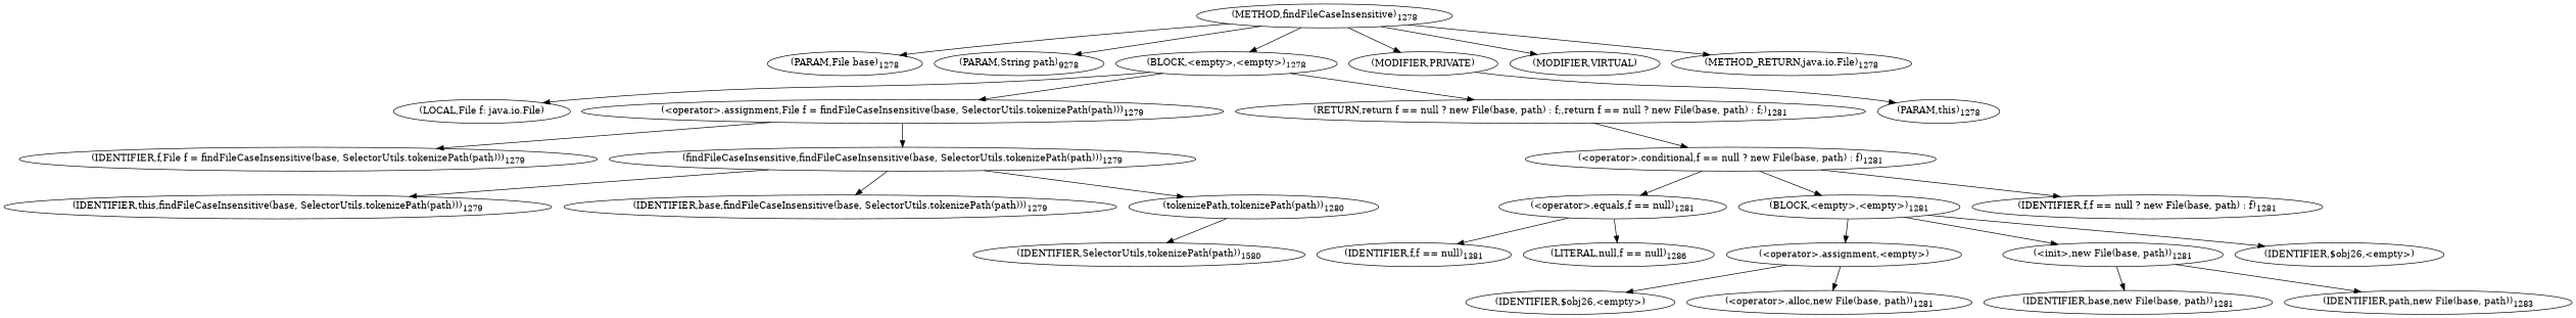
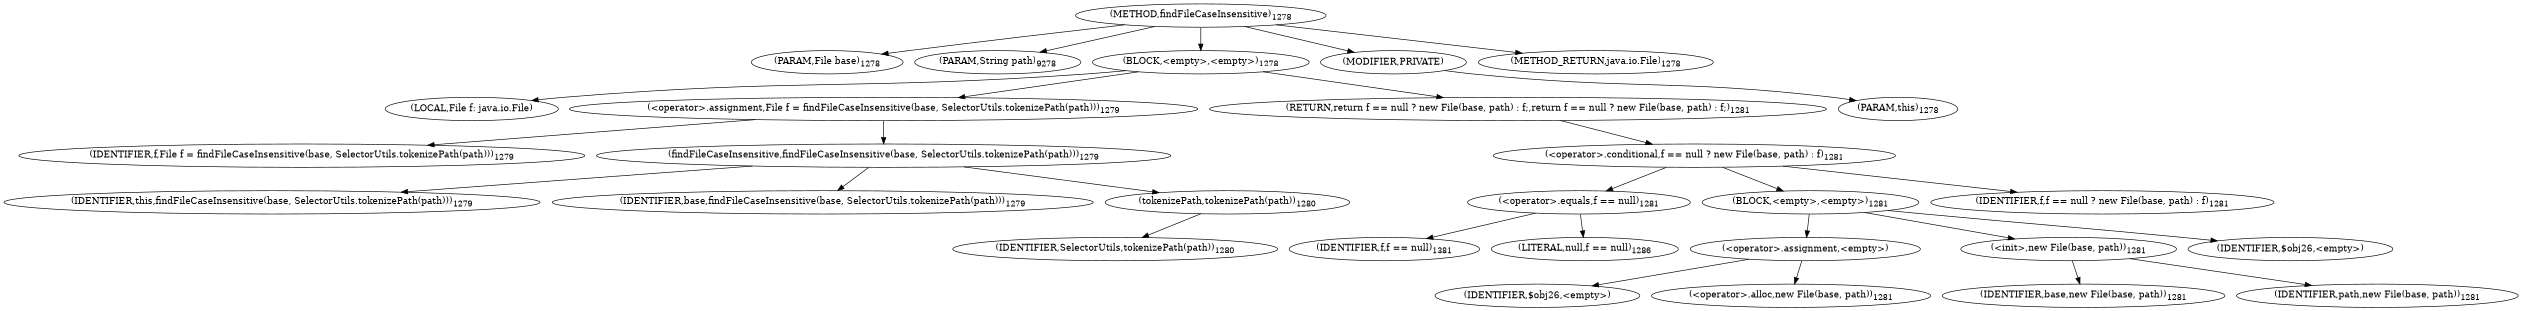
  digraph {
    n1 [label=<(METHOD,findFileCaseInsensitive)<SUB>1278</SUB>>]
    n2 [label=<(PARAM,File base)<SUB>1278</SUB>>]
    n3 [label=<(PARAM,String path)<SUB>9278</SUB>>]
    n4 [label=<(BLOCK,&lt;empty&gt;,&lt;empty&gt;)<SUB>1278</SUB>>]
    n5 [label=<(MODIFIER,PRIVATE)>]
-   n6 [label=<(MODIFIER,VIRTUAL)>]
    n7 [label=<(METHOD_RETURN,java.io.File)<SUB>1278</SUB>>]
    n8 [label=<(PARAM,this)<SUB>1278</SUB>>]
    n9 [label=<(LOCAL,File f: java.io.File)>]
    n10 [label=<(&lt;operator&gt;.assignment,File f = findFileCaseInsensitive(base, SelectorUtils.tokenizePath(path)))<SUB>1279</SUB>>]
    n11 [label=<(RETURN,return f == null ? new File(base, path) : f;,return f == null ? new File(base, path) : f;)<SUB>1281</SUB>>]
    n12 [label=<(IDENTIFIER,f,File f = findFileCaseInsensitive(base, SelectorUtils.tokenizePath(path)))<SUB>1279</SUB>>]
    n13 [label=<(findFileCaseInsensitive,findFileCaseInsensitive(base, SelectorUtils.tokenizePath(path)))<SUB>1279</SUB>>]
    n14 [label=<(&lt;operator&gt;.conditional,f == null ? new File(base, path) : f)<SUB>1281</SUB>>]
    n15 [label=<(IDENTIFIER,this,findFileCaseInsensitive(base, SelectorUtils.tokenizePath(path)))<SUB>1279</SUB>>]
    n16 [label=<(IDENTIFIER,base,findFileCaseInsensitive(base, SelectorUtils.tokenizePath(path)))<SUB>1279</SUB>>]
    n17 [label=<(tokenizePath,tokenizePath(path))<SUB>1280</SUB>>]
-   n18 [label=<(IDENTIFIER,SelectorUtils,tokenizePath(path))<SUB>1580</SUB>>]
+   n18 [label=<(IDENTIFIER,SelectorUtils,tokenizePath(path))<SUB>1280</SUB>>]
    n19 [label=<(&lt;operator&gt;.equals,f == null)<SUB>1281</SUB>>]
    n20 [label=<(BLOCK,&lt;empty&gt;,&lt;empty&gt;)<SUB>1281</SUB>>]
    n21 [label=<(IDENTIFIER,f,f == null ? new File(base, path) : f)<SUB>1281</SUB>>]
    n22 [label=<(IDENTIFIER,f,f == null)<SUB>1381</SUB>>]
    n23 [label=<(LITERAL,null,f == null)<SUB>1286</SUB>>]
    n24 [label=<(&lt;operator&gt;.assignment,&lt;empty&gt;)>]
    n25 [label=<(&lt;init&gt;,new File(base, path))<SUB>1281</SUB>>]
    n26 [label=<(IDENTIFIER,$obj26,&lt;empty&gt;)>]
    n27 [label=<(IDENTIFIER,$obj26,&lt;empty&gt;)>]
    n28 [label=<(&lt;operator&gt;.alloc,new File(base, path))<SUB>1281</SUB>>]
    n29 [label=<(IDENTIFIER,base,new File(base, path))<SUB>1281</SUB>>]
-   n30 [label=<(IDENTIFIER,path,new File(base, path))<SUB>1283</SUB>>]
+   n30 [label=<(IDENTIFIER,path,new File(base, path))<SUB>1281</SUB>>]
    n1 -> n2
    n1 -> n3
    n1 -> n4
    n1 -> n5
-   n1 -> n6
    n1 -> n7
    n4 -> n9
    n4 -> n10
    n4 -> n11
    n5 -> n8
    n10 -> n12
    n10 -> n13
    n11 -> n14
    n13 -> n15
    n13 -> n16
    n13 -> n17
    n14 -> n19
    n14 -> n20
    n14 -> n21
    n17 -> n18
    n19 -> n22
    n19 -> n23
    n20 -> n24
    n20 -> n25
    n20 -> n26
    n24 -> n27
    n24 -> n28
    n25 -> n29
    n25 -> n30
  }
